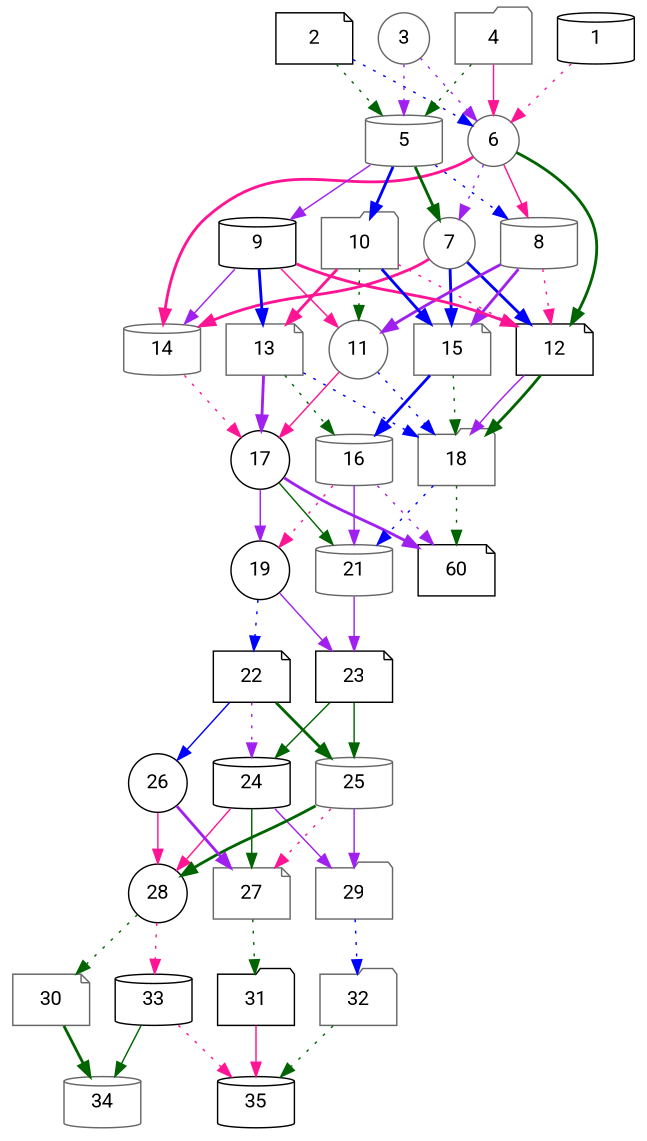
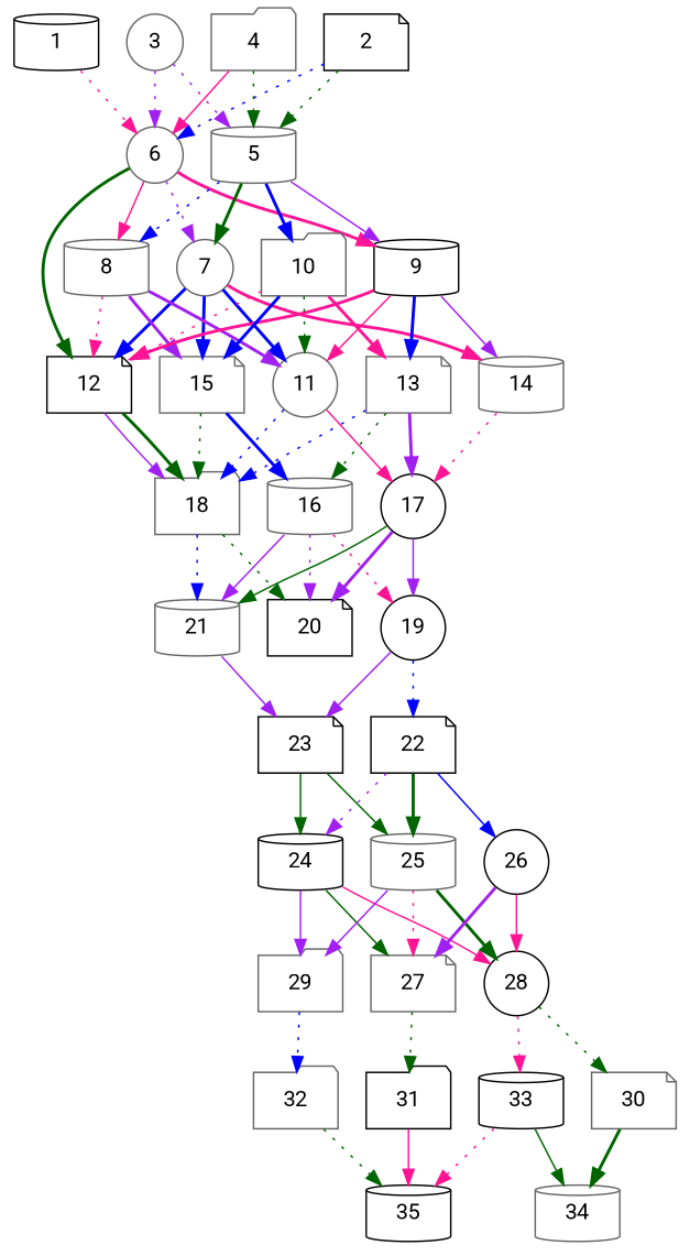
  digraph {
    fontname=Roboto
    node [alpha=0.05 color=gray40 fontname=Roboto shape=cylinder]
    edge [color=darkgreen fontname=Roboto style=dotted]
    1 [alpha=0.18 color=black expect_size=16443392]
    6 [alpha=0.17 expect_size=28540928 shape=circle]
    7 [alpha=0.11 expect_size=49901568 shape=circle]
    8 [alpha=0.09 expect_size=11138048]
    9 [alpha=0.11 color=black expect_size=29547520]
    12 [color=black expect_size=18847744 shape=note]
    11 [alpha=0.10 expect_size=22432768 shape=circle]
    14 [alpha=0.17 expect_size=35547136]
    15 [alpha=0.20 expect_size=51979264 shape=note]
    13 [alpha=0.17 expect_size=34766848 shape=note]
    10 [alpha=0.02 expect_size=49060864 shape=folder]
    2 [alpha=0.07 color=black expect_size=26752000 shape=note]
    5 [alpha=0.02 expect_size=51572736]
    3 [alpha=0.00 expect_size=10128384 shape=circle]
    4 [alpha=0.07 expect_size=31131648 shape=folder]
    17 [alpha=0.12 color=black expect_size=51162112 shape=circle]
    18 [alpha=0.14 expect_size=29436928 shape=folder]
    16 [alpha=0.00 expect_size=9993216]
    19 [color=black expect_size=50510848 shape=circle]
-   20 [color=black expect_size=30268416 shape=note label=60]
+   20 [color=black expect_size=30268416 shape=note]
    21 [alpha=0.10 expect_size=34165760]
    22 [color=black expect_size=10097664 shape=note]
    23 [alpha=0.01 color=black expect_size=22031360 shape=note]
    24 [alpha=0.08 color=black expect_size=15521792]
    25 [alpha=0.15 expect_size=7905280]
    26 [alpha=0.11 color=black expect_size=7150592 shape=circle]
    27 [alpha=0.07 expect_size=7441408 shape=note]
    28 [color=black expect_size=34879488 shape=circle]
    29 [alpha=0.13 expect_size=21288960 shape=folder]
    31 [alpha=0.14 color=black expect_size=46423040 shape=folder]
    30 [alpha=0.00 expect_size=33584128 shape=note]
    33 [alpha=0.07 color=black expect_size=34465792]
    32 [alpha=0.14 expect_size=23818240 shape=folder]
    35 [alpha=0.18 color=black expect_size=7325696]
    34 [alpha=0.12 expect_size=36068352]
    1 -> 6 [color=deeppink]
    6 -> 7 [color=purple]
    6 -> 8 [color=deeppink style=solid]
-   6 -> 14 [color=deeppink style=bold]
+   6 -> 9 [color=deeppink style=bold]
    6 -> 12 [style=bold]
    7 -> 12 [color=blue style=bold]
+   7 -> 11 [color=blue style=bold]
    7 -> 14 [color=deeppink style=bold]
    7 -> 15 [color=blue style=bold]
    8 -> 12 [color=deeppink]
    8 -> 11 [color=purple style=bold]
    8 -> 15 [color=purple style=bold]
    9 -> 12 [color=deeppink style=bold]
    9 -> 11 [color=deeppink style=solid]
    9 -> 14 [color=purple style=solid]
    9 -> 13 [color=blue style=bold]
    12 -> 18 [color=purple style=solid]
    12 -> 18 [style=bold]
    11 -> 17 [color=deeppink style=solid]
    11 -> 18 [color=blue]
    14 -> 17 [color=deeppink]
    15 -> 18
    15 -> 16 [color=blue style=bold]
    13 -> 17 [color=purple style=bold]
    13 -> 18 [color=blue]
    13 -> 16
    10 -> 12 [color=deeppink]
    10 -> 11
    10 -> 15 [color=blue style=bold]
    10 -> 13 [color=deeppink style=bold]
    2 -> 6 [color=blue]
    2 -> 5
    5 -> 7 [style=bold]
    5 -> 8 [color=blue]
    5 -> 9 [color=purple style=solid]
    5 -> 10 [color=blue style=bold]
    3 -> 6 [color=purple]
    3 -> 5 [color=purple]
    4 -> 6 [color=deeppink style=solid]
    4 -> 5
    17 -> 19 [color=purple style=solid]
    17 -> 20 [color=purple style=bold]
    17 -> 21 [style=solid]
    18 -> 20
    18 -> 21 [color=blue]
    16 -> 19 [color=deeppink]
    16 -> 20 [color=purple]
    16 -> 21 [color=purple style=solid]
    19 -> 22 [color=blue]
    19 -> 23 [color=purple style=solid]
    21 -> 23 [color=purple style=solid]
    22 -> 24 [color=purple]
    22 -> 25 [style=bold]
    22 -> 26 [color=blue style=solid]
    23 -> 24 [style=solid]
    23 -> 25 [style=solid]
    24 -> 27 [style=solid]
    24 -> 28 [color=deeppink style=solid]
    24 -> 29 [color=purple style=solid]
    25 -> 27 [color=deeppink]
    25 -> 28 [style=bold]
    25 -> 29 [color=purple style=solid]
    26 -> 27 [color=purple style=bold]
    26 -> 28 [color=deeppink style=solid]
    27 -> 31
    28 -> 30
    28 -> 33 [color=deeppink]
    29 -> 32 [color=blue]
    31 -> 35 [color=deeppink style=solid]
    30 -> 34 [style=bold]
    33 -> 35 [color=deeppink]
    33 -> 34 [style=solid]
    32 -> 35
  }
